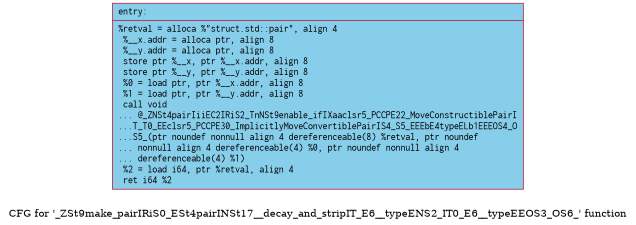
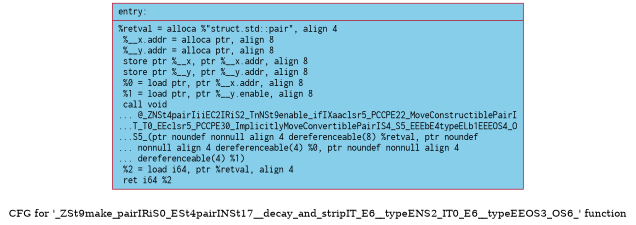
  digraph {
    label="CFG for '_ZSt9make_pairIRiS0_ESt4pairINSt17__decay_and_stripIT_E6__typeENS2_IT0_E6__typeEEOS3_OS6_' function"
-   n1 [color="#b70d28ff" fillcolor=skyblue fontname=Courier label="{entry:\l|  %retval = alloca %\"struct.std::pair\", align 4\l  %__x.addr = alloca ptr, align 8\l  %__y.addr = alloca ptr, align 8\l  store ptr %__x, ptr %__x.addr, align 8\l  store ptr %__y, ptr %__y.addr, align 8\l  %0 = load ptr, ptr %__x.addr, align 8\l  %1 = load ptr, ptr %__y.addr, align 8\l  call void\l... @_ZNSt4pairIiiEC2IRiS2_TnNSt9enable_ifIXaaclsr5_PCCPE22_MoveConstructiblePairI\l...T_T0_EEclsr5_PCCPE30_ImplicitlyMoveConvertiblePairIS4_S5_EEEbE4typeELb1EEEOS4_O\l...S5_(ptr noundef nonnull align 4 dereferenceable(8) %retval, ptr noundef\l... nonnull align 4 dereferenceable(4) %0, ptr noundef nonnull align 4\l... dereferenceable(4) %1)\l  %2 = load i64, ptr %retval, align 4\l  ret i64 %2\l}" shape=record style=filled]
+   n1 [color="#b70d28ff" fillcolor=skyblue fontname=Courier label="{entry:\l|  %retval = alloca %\"struct.std::pair\", align 4\l  %__x.addr = alloca ptr, align 8\l  %__y.addr = alloca ptr, align 8\l  store ptr %__x, ptr %__x.addr, align 8\l  store ptr %__y, ptr %__y.addr, align 8\l  %0 = load ptr, ptr %__x.addr, align 8\l  %1 = load ptr, ptr %__y.enable, align 8\l  call void\l... @_ZNSt4pairIiiEC2IRiS2_TnNSt9enable_ifIXaaclsr5_PCCPE22_MoveConstructiblePairI\l...T_T0_EEclsr5_PCCPE30_ImplicitlyMoveConvertiblePairIS4_S5_EEEbE4typeELb1EEEOS4_O\l...S5_(ptr noundef nonnull align 4 dereferenceable(8) %retval, ptr noundef\l... nonnull align 4 dereferenceable(4) %0, ptr noundef nonnull align 4\l... dereferenceable(4) %1)\l  %2 = load i64, ptr %retval, align 4\l  ret i64 %2\l}" shape=record style=filled]
  }
